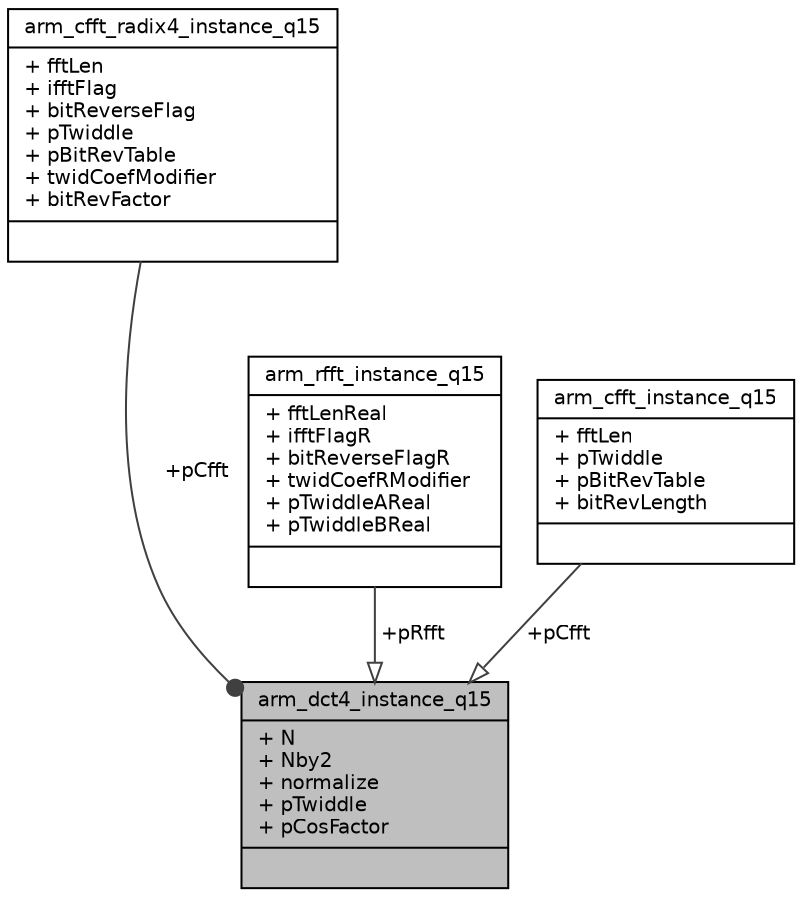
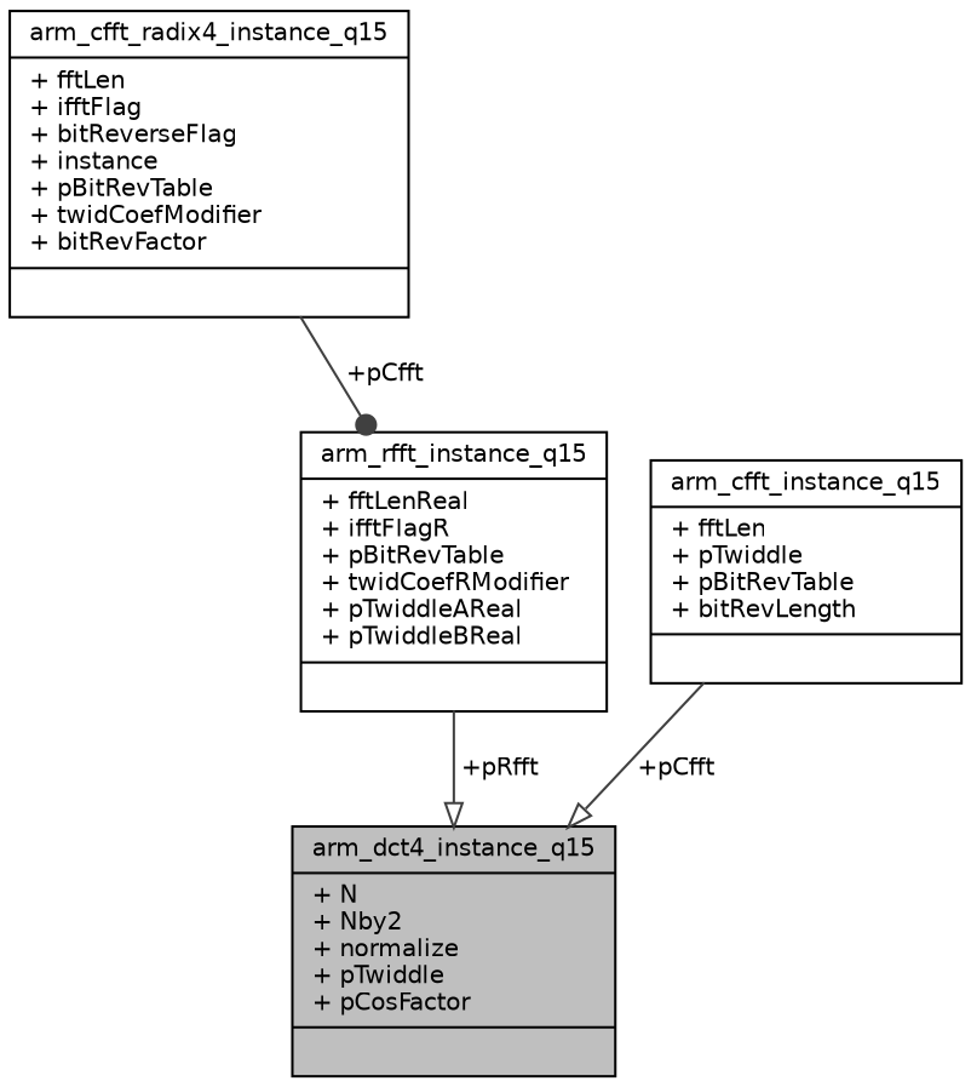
  digraph {
    node [color=black fillcolor=white fontname=Helvetica fontsize=10 shape=record style=filled]
    edge [arrowhead=onormal color=grey25 fontname=Helvetica fontsize=10 labelfontname=Helvetica labelfontsize=10 style=solid]
    n1 [fillcolor=grey75 fontcolor=black height=0.2 label="{arm_dct4_instance_q15\n|+ N\l+ Nby2\l+ normalize\l+ pTwiddle\l+ pCosFactor\l|}" width=0.4]
-   n2 [height=0.2 label="{arm_cfft_radix4_instance_q15\n|+ fftLen\l+ ifftFlag\l+ bitReverseFlag\l+ pTwiddle\l+ pBitRevTable\l+ twidCoefModifier\l+ bitRevFactor\l|}" width=0.4]
-   n3 [height=0.2 label="{arm_rfft_instance_q15\n|+ fftLenReal\l+ ifftFlagR\l+ bitReverseFlagR\l+ twidCoefRModifier\l+ pTwiddleAReal\l+ pTwiddleBReal\l|}" width=0.4]
+   n2 [height=0.2 label="{arm_cfft_radix4_instance_q15\n|+ fftLen\l+ ifftFlag\l+ bitReverseFlag\l+ instance\l+ pBitRevTable\l+ twidCoefModifier\l+ bitRevFactor\l|}" width=0.4]
+   n3 [height=0.2 label="{arm_rfft_instance_q15\n|+ fftLenReal\l+ ifftFlagR\l+ pBitRevTable\l+ twidCoefRModifier\l+ pTwiddleAReal\l+ pTwiddleBReal\l|}" width=0.4]
    n4 [height=0.2 label="{arm_cfft_instance_q15\n|+ fftLen\l+ pTwiddle\l+ pBitRevTable\l+ bitRevLength\l|}" width=0.4]
-   n2 -> n1 [arrowhead=dot label=" +pCfft"]
+   n2 -> n3 [arrowhead=dot label=" +pCfft"]
    n3 -> n1 [label=" +pRfft"]
    n4 -> n1 [label=" +pCfft"]
  }
